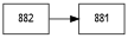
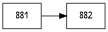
  digraph {
    rankdir=LR
    fontname="Patrick Hand"
    node [shape=record fontname="Patrick Hand"]
    n1 [label="{881}"]
    n2 [label="{882}"]
-   n2 -> n1 [fontname="Patrick Hand"]
+   n1 -> n2 [fontname="Patrick Hand"]
  }
